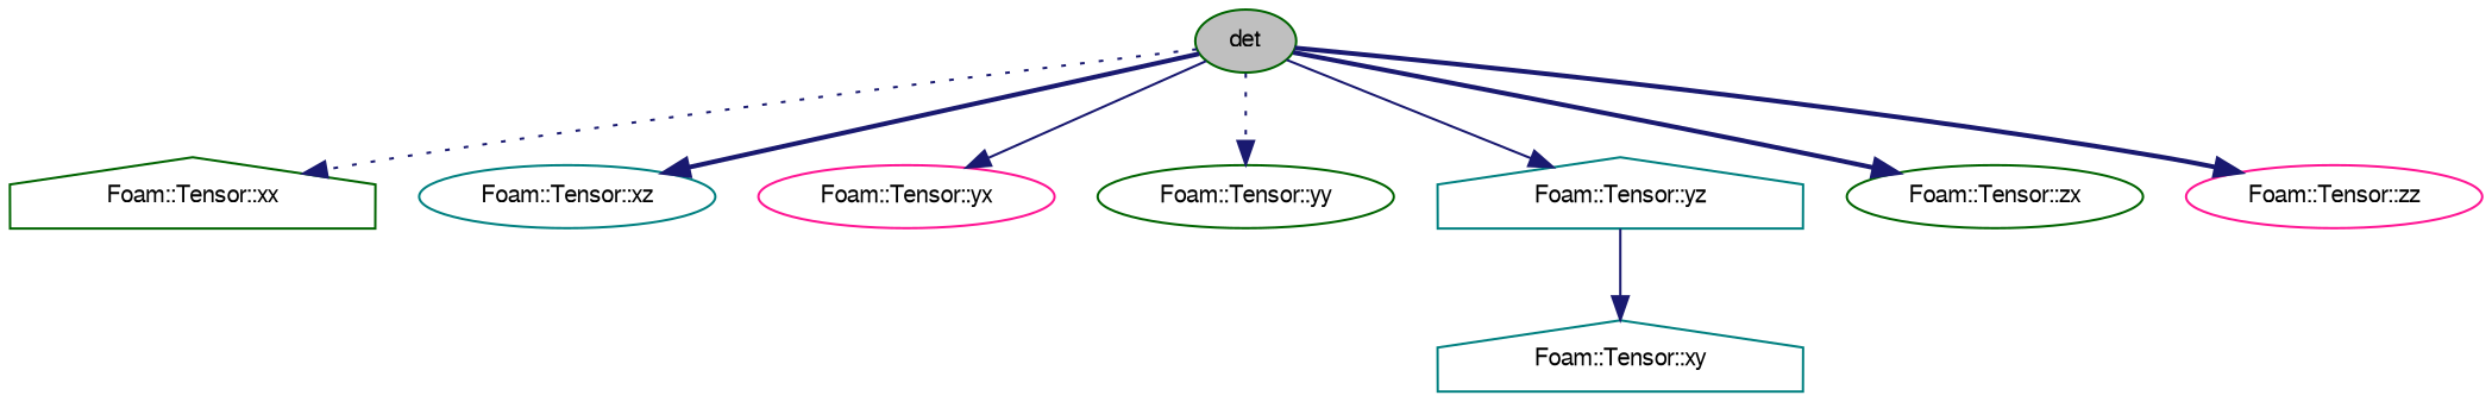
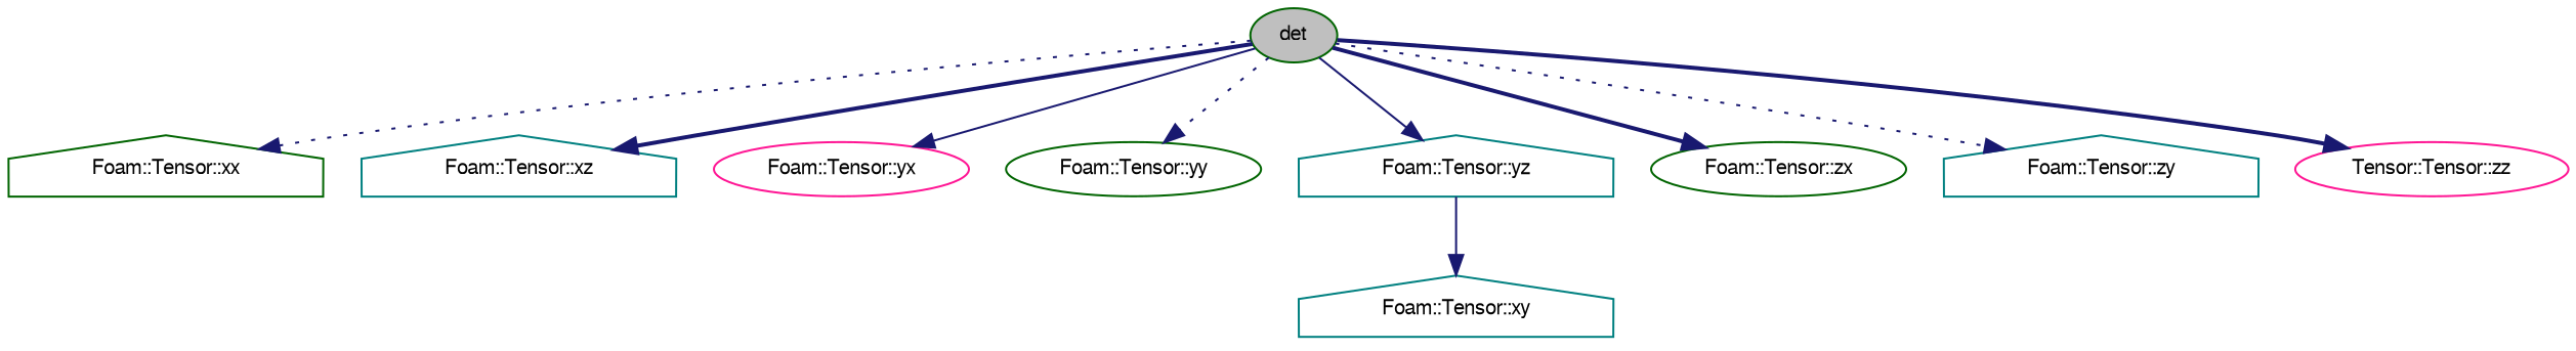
  digraph {
    rankdir=TB
    node [color=darkgreen fontname=FreeSans fontsize=10 shape=ellipse]
    edge [color=midnightblue fontname=FreeSans fontsize=10 labelfontname=FreeSans labelfontsize=10 style=dotted]
    n1 [fillcolor=grey75 fontcolor=black height=0.2 label=det style=filled width=0.4]
    n2 [height=0.2 label="Foam::Tensor::xx" shape=house width=0.4]
-   n3 [color=teal height=0.2 label="Foam::Tensor::xz" width=0.4]
+   n3 [color=teal height=0.2 label="Foam::Tensor::xz" shape=house width=0.4]
    n4 [color=deeppink height=0.2 label="Foam::Tensor::yx" width=0.4]
    n5 [height=0.2 label="Foam::Tensor::yy" width=0.4]
    n6 [color=teal height=0.2 label="Foam::Tensor::yz" shape=house width=0.4]
    n7 [height=0.2 label="Foam::Tensor::zx" width=0.4]
-   n9 [color=deeppink height=0.2 label="Foam::Tensor::zz" width=0.4]
+   n8 [color=teal height=0.2 label="Foam::Tensor::zy" shape=house width=0.4]
+   n9 [color=deeppink height=0.2 label="Tensor::Tensor::zz" width=0.4]
    n10 [color=teal height=0.2 label="Foam::Tensor::xy" shape=house width=0.4]
    n1 -> n2
    n1 -> n3 [style=bold]
    n1 -> n4 [style=solid]
    n1 -> n5
    n1 -> n6 [style=solid]
    n1 -> n7 [style=bold]
+   n1 -> n8
    n1 -> n9 [style=bold]
    n6 -> n10 [style=solid]
  }
